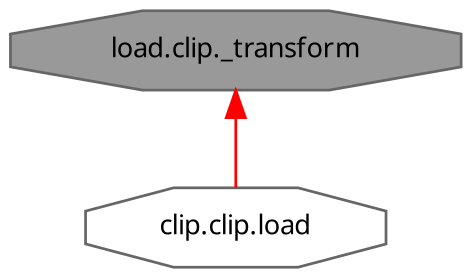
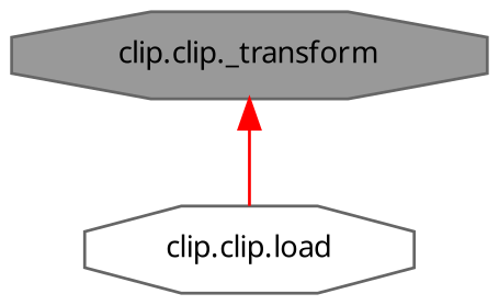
  digraph {
    rankdir=TB
    fontname="Noto Sans"
    node [fontname="Noto Sans" fontsize=10 shape=octagon style=filled]
-   n1 [color=gray40 fillcolor=grey60 fontcolor=black height=0.2 label="load.clip._transform" width=0.4]
+   n1 [color=gray40 fillcolor=grey60 fontcolor=black height=0.2 label="clip.clip._transform" width=0.4]
    n2 [color=grey40 fillcolor=white height=0.2 label="clip.clip.load" width=0.4]
    n1 -> n2 [color=red dir=back fontname="Noto Sans" fontsize=10 labelfontname=Helvetica labelfontsize=10 style=solid]
  }
